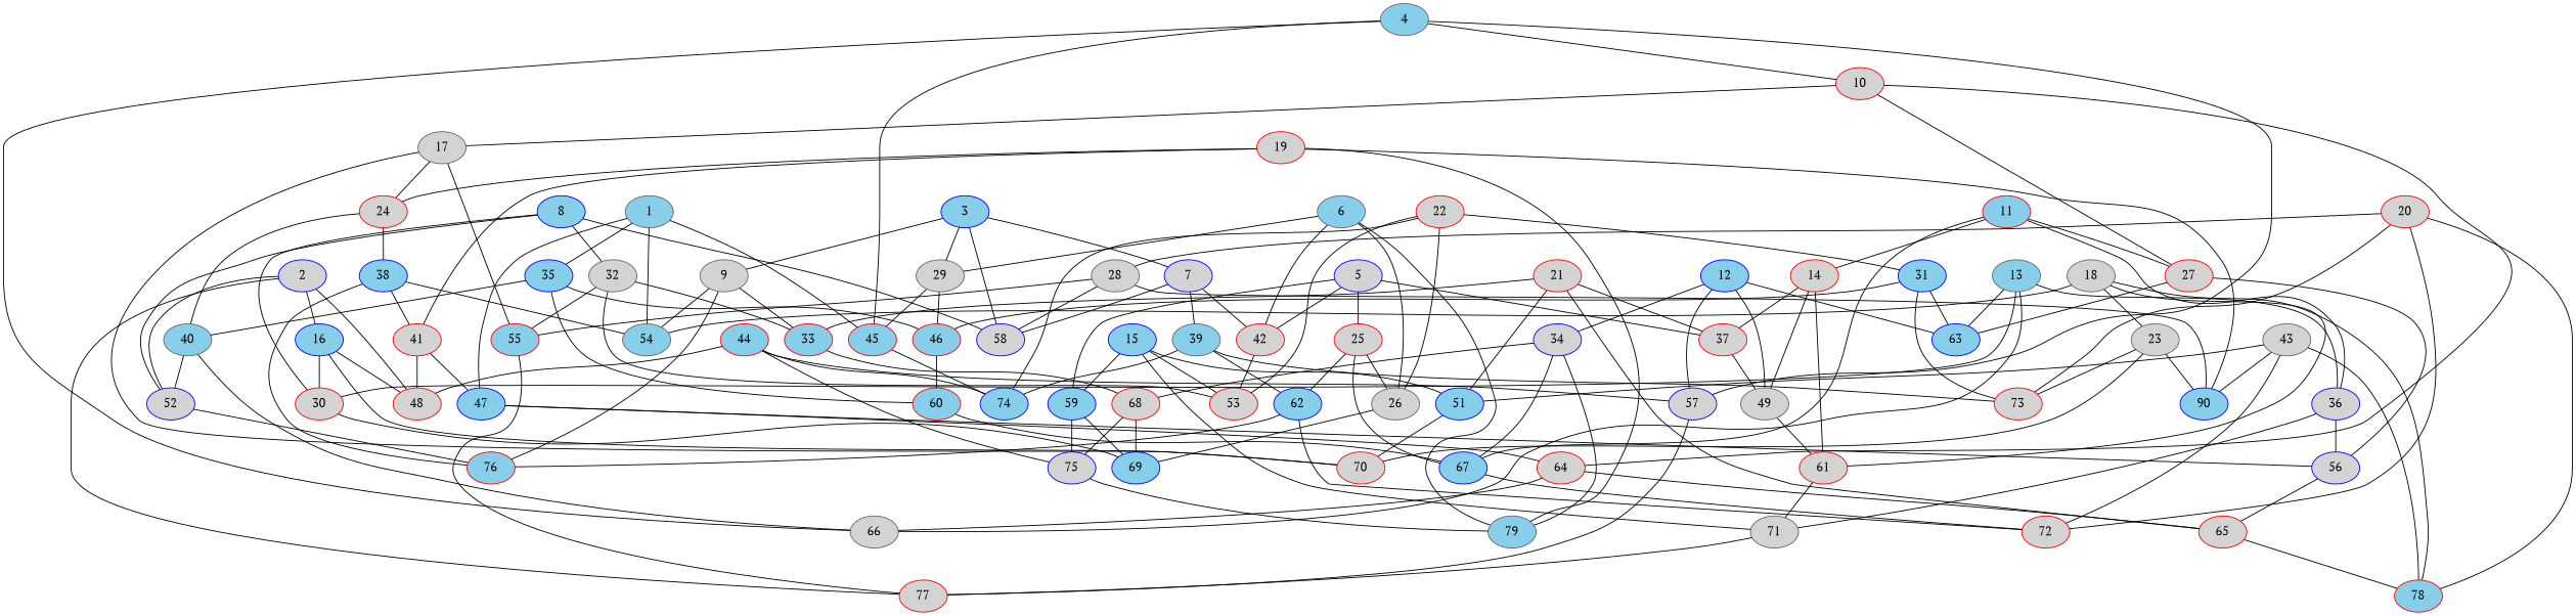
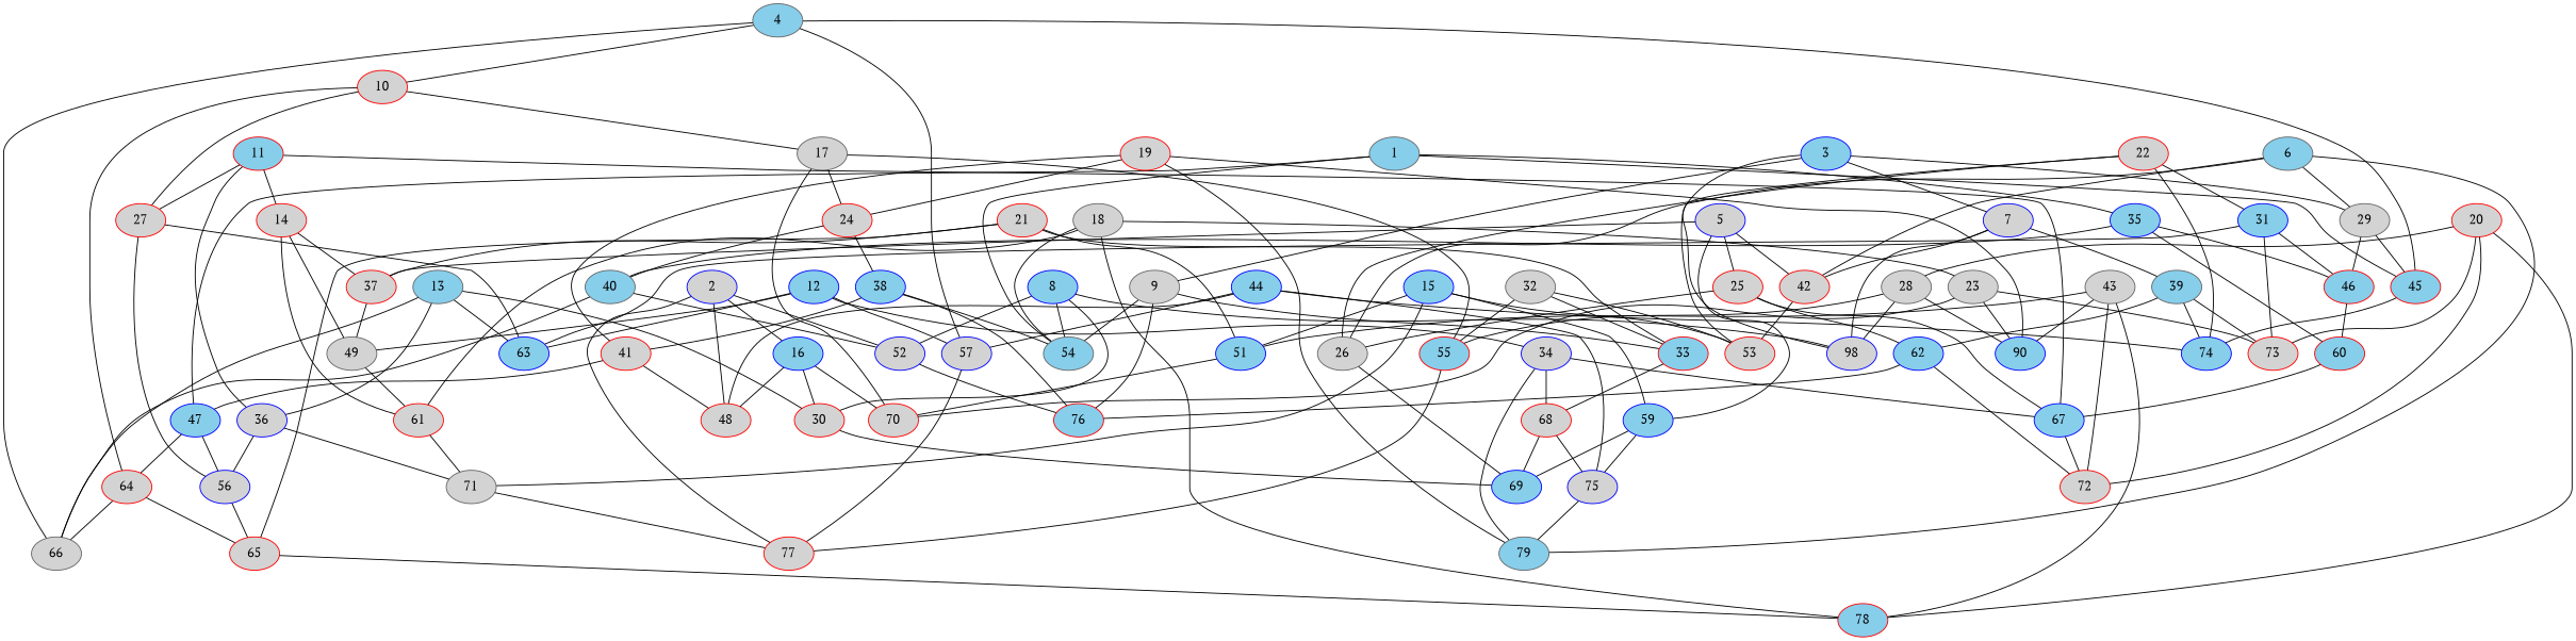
  graph {
    fontname="PT Serif"
    node [color=red fillcolor=lightgrey fontname="PT Serif" style=filled]
    edge [fontname="PT Serif"]
    1 [color=gray40 fillcolor=skyblue]
    35 [color=blue fillcolor=skyblue]
    45 [fillcolor=skyblue]
    47 [color=blue fillcolor=skyblue]
    54 [color=gray40 fillcolor=skyblue]
    40 [color=gray40 fillcolor=skyblue]
    60 [fillcolor=skyblue]
    46 [fillcolor=skyblue]
    74 [color=blue fillcolor=skyblue]
    64
    56 [color=blue]
    2 [color=blue]
    16 [color=blue fillcolor=skyblue]
    48
    52 [color=blue]
    77
    30
    70
    76 [fillcolor=skyblue]
    3 [color=blue fillcolor=skyblue]
    7 [color=blue]
    9 [color=gray40]
    29 [color=gray40]
-   58 [color=blue]
+   58 [color=blue label=98]
    42
    39 [color=gray40 fillcolor=skyblue]
    33 [fillcolor=skyblue]
    4 [color=gray40 fillcolor=skyblue]
    10
    57 [color=blue]
    66 [color=gray40]
    17 [color=gray40]
    27
    5 [color=blue]
    25
    37
    59 [color=blue fillcolor=skyblue]
    26 [color=gray40]
    67 [color=blue fillcolor=skyblue]
    62 [color=blue fillcolor=skyblue]
    49 [color=gray40]
    53
    69 [color=blue fillcolor=skyblue]
    75 [color=blue]
    6 [color=gray40 fillcolor=skyblue]
    79 [color=gray40 fillcolor=skyblue]
    73
    8 [color=blue fillcolor=skyblue]
    32 [color=gray40]
    55 [fillcolor=skyblue]
    68
    24
    63 [color=blue fillcolor=skyblue]
    65
    11 [fillcolor=skyblue]
    14
    36 [color=blue]
    61
    71 [color=gray40]
    72
    12 [color=blue fillcolor=skyblue]
    34 [color=blue]
    13 [color=gray40 fillcolor=skyblue]
    15 [color=blue fillcolor=skyblue]
    51 [color=blue fillcolor=skyblue]
    38 [color=blue fillcolor=skyblue]
    18 [color=gray40]
    23 [color=gray40]
    78 [fillcolor=skyblue]
    n70 [color=blue fillcolor=skyblue label=90]
    19
    41
    20
    28 [color=gray40]
    21
    22
    31 [color=blue fillcolor=skyblue]
    43 [color=gray40]
-   44 [fillcolor=skyblue]
+   44 [color=blue fillcolor=skyblue]
    1 -- 35
    1 -- 45
    1 -- 47
    1 -- 54
    35 -- 40
    35 -- 60
    35 -- 46
    45 -- 74
    47 -- 64
    47 -- 56
    40 -- 52
    40 -- 66
    60 -- 67
    46 -- 60
    64 -- 66
    64 -- 65
    56 -- 65
    2 -- 16
    2 -- 48
    2 -- 52
    2 -- 77
    16 -- 48
    16 -- 30
    16 -- 70
    52 -- 76
    30 -- 69
    3 -- 7
    3 -- 9
    3 -- 29
    3 -- 58
    7 -- 58
    7 -- 42
    7 -- 39
    9 -- 54
    9 -- 76
    9 -- 33
    29 -- 45
    29 -- 46
    42 -- 53
    39 -- 74
    39 -- 62
    39 -- 73
    33 -- 68
    4 -- 45
    4 -- 10
    4 -- 57
    4 -- 66
    10 -- 64
    10 -- 17
    10 -- 27
    57 -- 77
    17 -- 70
    17 -- 55
    17 -- 24
    27 -- 56
    27 -- 63
    5 -- 42
    5 -- 25
    5 -- 37
    5 -- 59
    25 -- 26
    25 -- 67
    25 -- 62
    37 -- 49
    59 -- 69
    59 -- 75
    26 -- 69
    67 -- 72
    62 -- 76
    62 -- 72
    49 -- 61
    75 -- 79
    6 -- 29
    6 -- 42
    6 -- 26
    6 -- 79
    8 -- 52
    8 -- 30
    8 -- 58
-   8 -- 32
+   8 -- 54
    32 -- 33
    32 -- 53
    32 -- 55
    55 -- 77
    68 -- 69
    68 -- 75
    24 -- 40
    24 -- 38
    65 -- 78
    11 -- 27
    11 -- 67
    11 -- 14
    11 -- 36
    14 -- 37
    14 -- 49
    14 -- 61
    36 -- 56
    36 -- 71
    61 -- 71
    71 -- 77
    12 -- 57
    12 -- 49
    12 -- 63
    12 -- 34
    34 -- 67
    34 -- 79
    34 -- 68
    13 -- 30
    13 -- 66
    13 -- 63
    13 -- 36
    15 -- 59
    15 -- 53
    15 -- 71
    15 -- 51
    51 -- 70
    38 -- 54
    38 -- 76
    38 -- 41
    18 -- 54
    18 -- 61
    18 -- 23
    18 -- 78
    23 -- 70
    23 -- 73
    23 -- n70
    19 -- 79
    19 -- 24
    19 -- n70
    19 -- 41
    41 -- 47
    41 -- 48
    20 -- 73
    20 -- 72
    20 -- 78
    20 -- 28
    28 -- 58
    28 -- 55
    28 -- n70
    21 -- 33
    21 -- 37
    21 -- 65
    21 -- 51
    22 -- 74
    22 -- 26
    22 -- 53
    22 -- 31
    31 -- 46
    31 -- 73
    31 -- 63
    43 -- 72
    43 -- 51
    43 -- 78
    43 -- n70
    44 -- 74
    44 -- 48
    44 -- 57
    44 -- 75
  }
